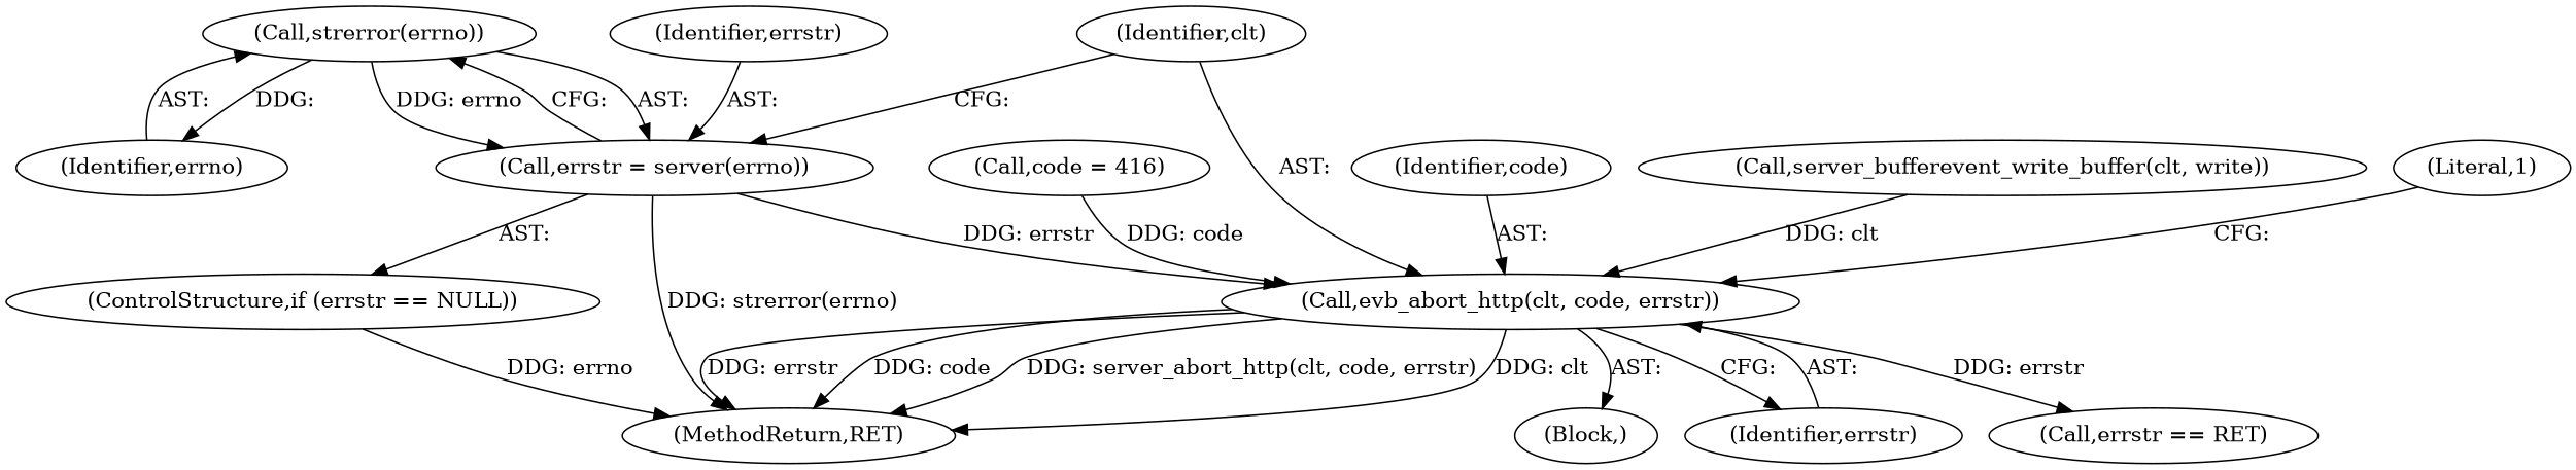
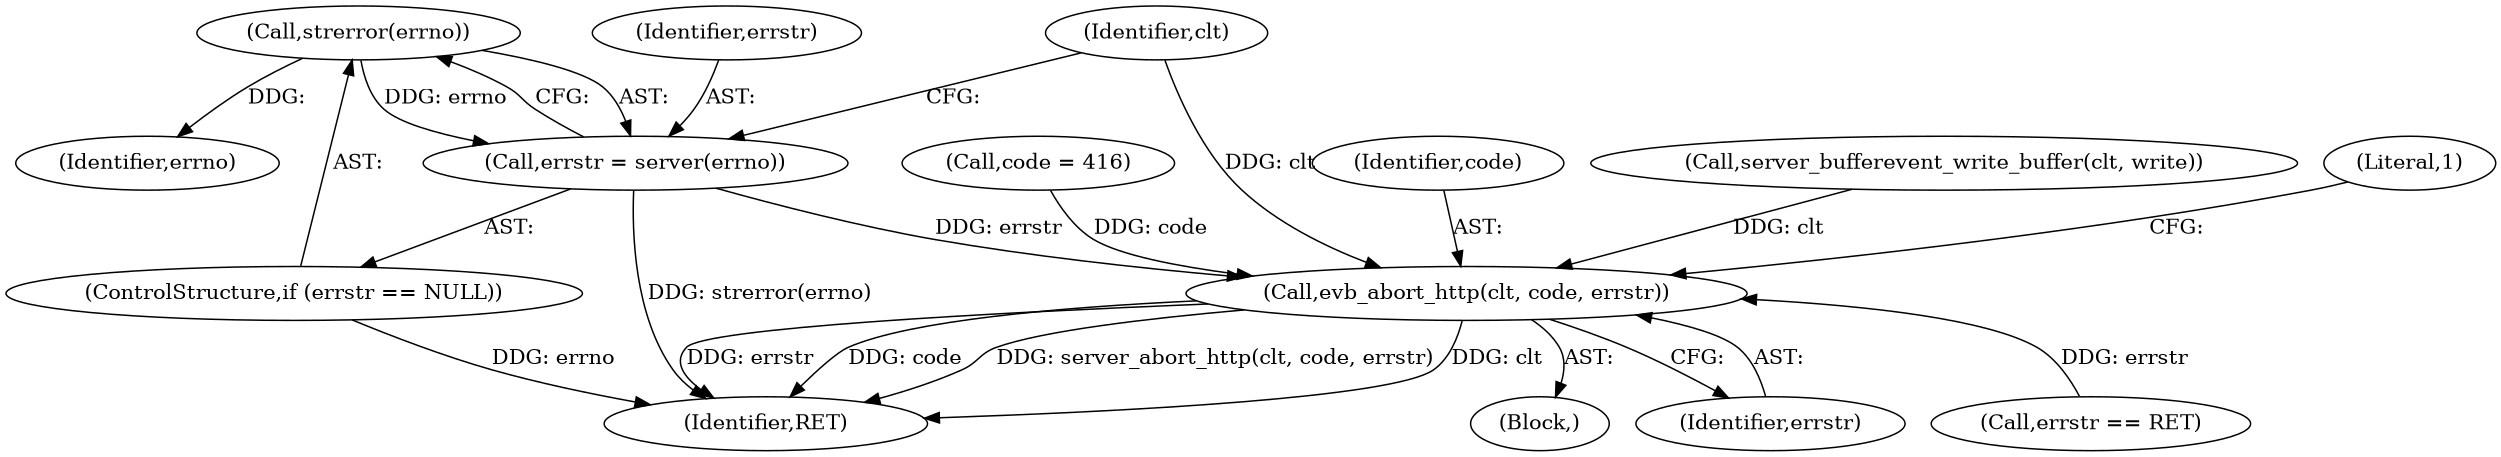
  digraph {
    n1 [label="(Call,strerror(errno))"]
    n2 [label="(Call,errstr = server(errno))"]
    n3 [label="(Identifier,errno)"]
-   n4 [label="(MethodReturn,RET)"]
+   n4 [label="(Identifier,RET)"]
    n5 [label="(Call,evb_abort_http(clt, code, errstr))"]
    n6 [label="(ControlStructure,if (errstr == NULL))"]
    n7 [label="(Block,)"]
    n8 [label="(Identifier,errstr)"]
    n9 [label="(Identifier,clt)"]
    n10 [label="(Call,errstr == RET)"]
    n11 [label="(Identifier,code)"]
    n12 [label="(Call,server_bufferevent_write_buffer(clt, write))"]
    n13 [label="(Literal,1)"]
    n14 [label="(Call,code = 416)"]
    n15 [label="(Identifier,errstr)"]
    n1 -> n2 [label="AST: "]
    n1 -> n2 [label="DDG: errno"]
    n1 -> n3 [label="DDG: "]
    n2 -> n1 [label="CFG: "]
    n2 -> n4 [label="DDG: strerror(errno)"]
    n2 -> n5 [label="DDG: errstr"]
    n2 -> n6 [label="AST: "]
-   n3 -> n1 [label="AST: "]
+   n6 -> n1 [label="AST: "]
    n5 -> n4 [label="DDG: errstr"]
    n5 -> n4 [label="DDG: code"]
    n5 -> n4 [label="DDG: server_abort_http(clt, code, errstr)"]
    n5 -> n4 [label="DDG: clt"]
    n5 -> n7 [label="AST: "]
    n5 -> n8 [label="CFG: "]
    n6 -> n4 [label="DDG: errno"]
    n8 -> n5 [label="AST: "]
    n9 -> n2 [label="CFG: "]
-   n9 -> n5 [label="AST: "]
-   n5 -> n10 [label="DDG: errstr"]
+   n9 -> n5 [label="DDG: clt"]
+   n10 -> n5 [label="DDG: errstr"]
    n11 -> n5 [label="AST: "]
    n12 -> n5 [label="DDG: clt"]
    n13 -> n5 [label="CFG: "]
    n14 -> n5 [label="DDG: code"]
    n15 -> n2 [label="AST: "]
  }
